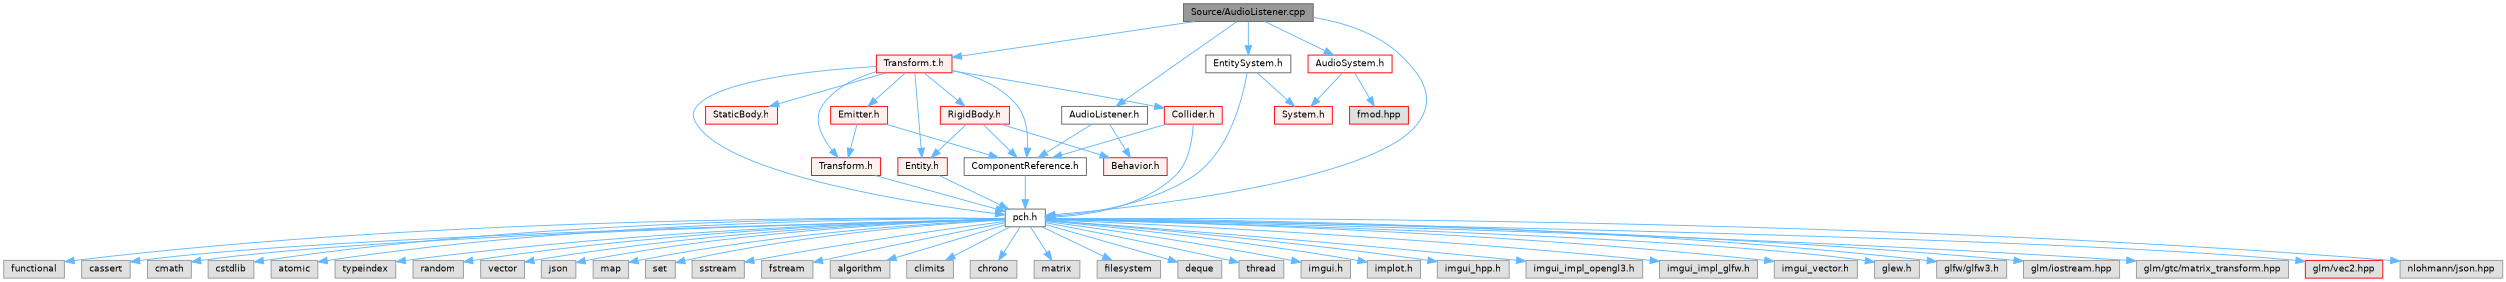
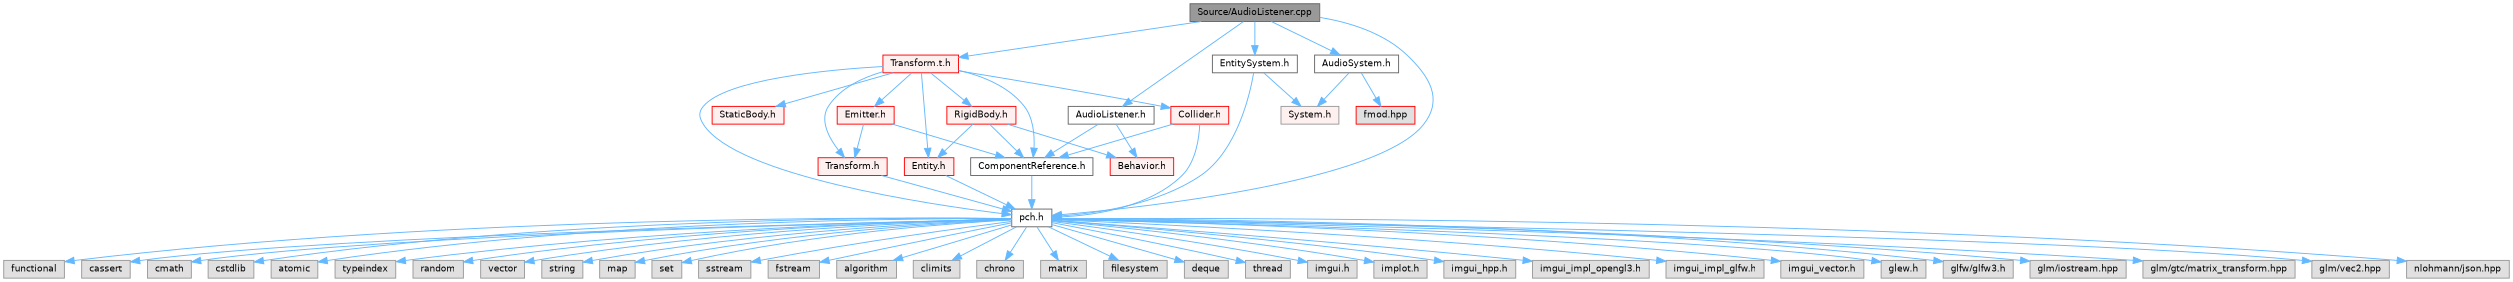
  digraph {
    node [color=grey60 fillcolor="#E0E0E0" fontname=Helvetica fontsize=10 shape=box style=filled]
    edge [color=steelblue1 fontname=Helvetica fontsize=10 labelfontname=Helvetica labelfontsize=10 style=solid]
    n1 [color=gray40 fillcolor=grey60 fontcolor=black height=0.2 label="Source/AudioListener.cpp" width=0.4]
    n2 [color=grey40 fillcolor=white height=0.2 label="pch.h" width=0.4]
    n3 [color=grey40 fillcolor=white height=0.2 label="AudioListener.h" width=0.4]
-   n4 [color=red fillcolor=white height=0.2 label="AudioSystem.h" width=0.4]
+   n4 [color=grey40 fillcolor=white height=0.2 label="AudioSystem.h" width=0.4]
    n5 [color=red fillcolor="#FFF0F0" height=0.2 label="Transform.t.h" width=0.4]
    n6 [color=grey40 fillcolor=white height=0.2 label="EntitySystem.h" width=0.4]
    n7 [height=0.2 label=functional width=0.4]
    n8 [height=0.2 label=cassert width=0.4]
    n9 [height=0.2 label=cmath width=0.4]
    n10 [height=0.2 label=cstdlib width=0.4]
    n11 [height=0.2 label=atomic width=0.4]
    n12 [height=0.2 label=typeindex width=0.4]
    n13 [height=0.2 label=random width=0.4]
    n14 [height=0.2 label=vector width=0.4]
-   n15 [height=0.2 label=json width=0.4]
+   n15 [height=0.2 label=string width=0.4]
    n16 [height=0.2 label=map width=0.4]
    n17 [height=0.2 label=set width=0.4]
    n18 [height=0.2 label=sstream width=0.4]
    n19 [height=0.2 label=fstream width=0.4]
    n20 [height=0.2 label=algorithm width=0.4]
    n21 [height=0.2 label=climits width=0.4]
    n22 [height=0.2 label=chrono width=0.4]
    n23 [height=0.2 label=matrix width=0.4]
    n24 [height=0.2 label=filesystem width=0.4]
    n25 [height=0.2 label=deque width=0.4]
    n26 [height=0.2 label=thread width=0.4]
    n27 [height=0.2 label="imgui.h" width=0.4]
    n28 [height=0.2 label="implot.h" width=0.4]
    n29 [height=0.2 label="imgui_hpp.h" width=0.4]
    n30 [height=0.2 label="imgui_impl_opengl3.h" width=0.4]
    n31 [height=0.2 label="imgui_impl_glfw.h" width=0.4]
    n32 [height=0.2 label="imgui_vector.h" width=0.4]
    n33 [height=0.2 label="glew.h" width=0.4]
    n34 [height=0.2 label="glfw/glfw3.h" width=0.4]
    n35 [height=0.2 label="glm/iostream.hpp" width=0.4]
    n36 [height=0.2 label="glm/gtc/matrix_transform.hpp" width=0.4]
-   n37 [color=red height=0.2 label="glm/vec2.hpp" width=0.4]
+   n37 [height=0.2 label="glm/vec2.hpp" width=0.4]
    n38 [height=0.2 label="nlohmann/json.hpp" width=0.4]
    n39 [color=red fillcolor="#FFF0F0" height=0.2 label="Behavior.h" width=0.4]
    n40 [color=grey40 fillcolor=white height=0.2 label="ComponentReference.h" width=0.4]
-   n41 [color=red fillcolor="#FFF0F0" height=0.2 label="System.h" width=0.4]
+   n41 [fillcolor="#FFF0F0" height=0.2 label="System.h" width=0.4]
    n42 [color=red height=0.2 label="fmod.hpp" width=0.4]
    n43 [color=red fillcolor="#FFF0F0" height=0.2 label="Entity.h" width=0.4]
    n44 [color=red fillcolor="#FFF0F0" height=0.2 label="Collider.h" width=0.4]
    n45 [color=red fillcolor="#FFF0F0" height=0.2 label="StaticBody.h" width=0.4]
    n46 [color=red fillcolor="#FFF0F0" height=0.2 label="Transform.h" width=0.4]
    n47 [color=red fillcolor="#FFF0F0" height=0.2 label="RigidBody.h" width=0.4]
    n48 [color=red fillcolor="#FFF0F0" height=0.2 label="Emitter.h" width=0.4]
    n1 -> n2
    n1 -> n3
    n1 -> n4
    n1 -> n5
    n1 -> n6
    n2 -> n7
    n2 -> n8
    n2 -> n9
    n2 -> n10
    n2 -> n11
    n2 -> n12
    n2 -> n13
    n2 -> n14
    n2 -> n15
    n2 -> n16
    n2 -> n17
    n2 -> n18
    n2 -> n19
    n2 -> n20
    n2 -> n21
    n2 -> n22
    n2 -> n23
    n2 -> n24
    n2 -> n25
    n2 -> n26
    n2 -> n27
    n2 -> n28
    n2 -> n29
    n2 -> n30
    n2 -> n31
    n2 -> n32
    n2 -> n33
    n2 -> n34
    n2 -> n35
    n2 -> n36
    n2 -> n37
    n2 -> n38
    n3 -> n39
    n3 -> n40
    n4 -> n41
    n4 -> n42
    n5 -> n2
    n5 -> n40
    n5 -> n43
    n5 -> n44
    n5 -> n45
    n5 -> n46
    n5 -> n47
    n5 -> n48
    n6 -> n2
    n6 -> n41
    n40 -> n2
    n43 -> n2
    n44 -> n2
    n44 -> n40
    n46 -> n2
    n47 -> n39
    n47 -> n40
    n47 -> n43
    n48 -> n40
    n48 -> n46
  }
